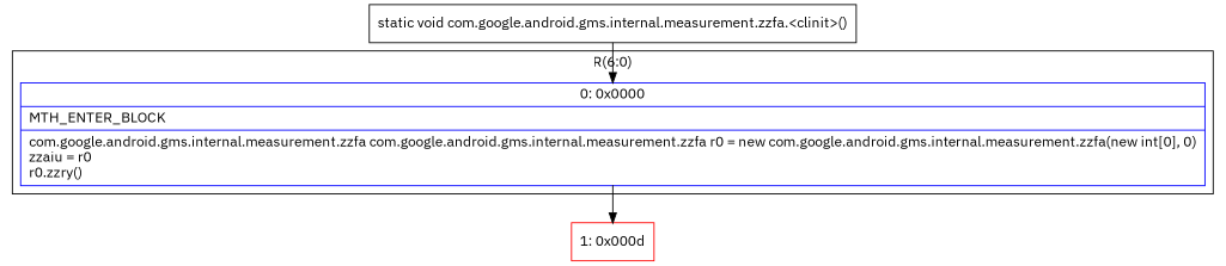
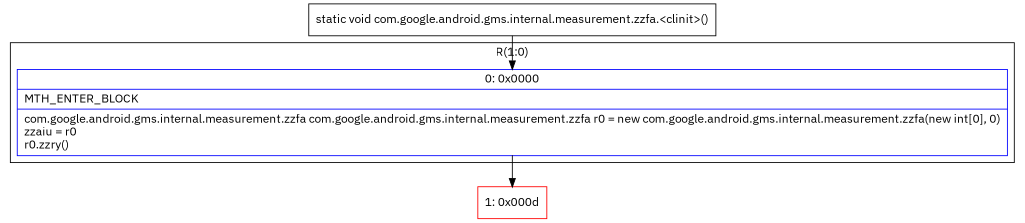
  digraph {
    fontname="IBM Plex Sans"
    node [shape=record fontname="IBM Plex Sans"]
    edge [fontname="IBM Plex Sans"]
    n1 [color=blue label="{0\:\ 0x0000|MTH_ENTER_BLOCK\l|com.google.android.gms.internal.measurement.zzfa com.google.android.gms.internal.measurement.zzfa r0 = new com.google.android.gms.internal.measurement.zzfa(new int[0], 0)\lzzaiu = r0\lr0.zzry()\l}"]
    n2 [color=red label="{1\:\ 0x000d}"]
    n3 [label="{static void com.google.android.gms.internal.measurement.zzfa.\<clinit\>() }"]
    subgraph cluster_1 {
-     label="R(6:0)"
+     label="R(1:0)"
      n1
    }
    n1 -> n2
    n3 -> n1
  }
